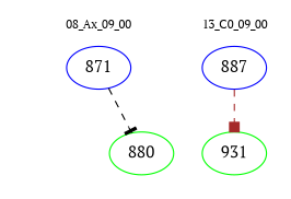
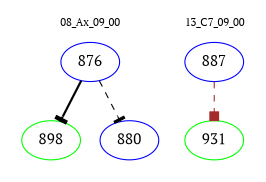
  digraph {
    fontname="PT Serif"
    node [color=blue fontname="PT Serif"]
    edge [arrowhead=tee color=black fontname="PT Serif" style=dashed]
-   n1 [label=871]
-   n3 [color=green label=880]
+   n1 [label=876]
+   n2 [color=green label=898]
+   n3 [label=880]
    n4 [label=887]
    n5 [color=green label=931]
    subgraph cluster_1 {
      color=white
      fontsize=10
      label="08_Ax_09_00"
      n1
+     n2
      n3
    }
    subgraph cluster_2 {
      color=white
      fontsize=10
-     label="13_C0_09_00"
+     label="13_C7_09_00"
      n4
      n5
    }
+   n1 -> n2 [style=bold]
    n1 -> n3
    n4 -> n5 [arrowhead=box color=brown]
  }
